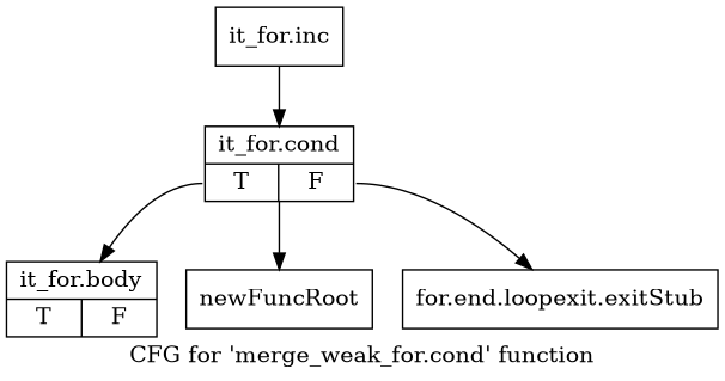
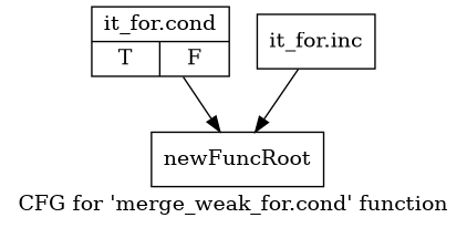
  digraph {
    label="CFG for 'merge_weak_for.cond' function"
    node [shape=record]
    n1 [label="{newFuncRoot}"]
    n2 [label="{it_for.cond|{<s0>T|<s1>F}}"]
-   n3 [label="{for.end.loopexit.exitStub}"]
-   n4 [label="{it_for.body|{<s0>T|<s1>F}}"]
    n5 [label="{it_for.inc}"]
    n2 -> n1
-   n2 -> n3 [tailport=s1]
-   n2 -> n4 [tailport=s0]
-   n5 -> n2
+   n5 -> n1
  }
